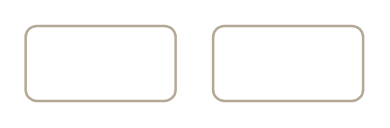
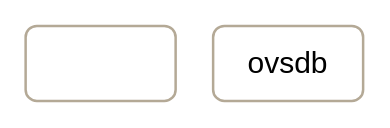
  <mxCell id="0" />
  <mxCell id="1" parent="0" />
  <mxCell id="2" value="" style="rounded=1;whiteSpace=wrap;html=1;strokeColor=#b4a996;strokeWidth=2;" vertex="1" parent="1"><mxGeometry x="20" y="20" width="120" height="60" as="geometry" /></mxCell>
  <mxCell id="3" value="" style="rounded=1;whiteSpace=wrap;html=1;strokeColor=#b4a996;strokeWidth=2;" vertex="1" parent="1"><mxGeometry x="170" y="20" width="120" height="60" as="geometry" /></mxCell>
+ <mxCell id="4" value="&lt;font style=&quot;font-size: 24px;&quot;&gt;ovsdb&lt;/font&gt;" style="text;html=1;strokeColor=none;fillColor=none;align=center;verticalAlign=middle;whiteSpace=wrap;rounded=0;" vertex="1" parent="1"><mxGeometry x="180" y="35" width="100" height="30" as="geometry" /></mxCell>
